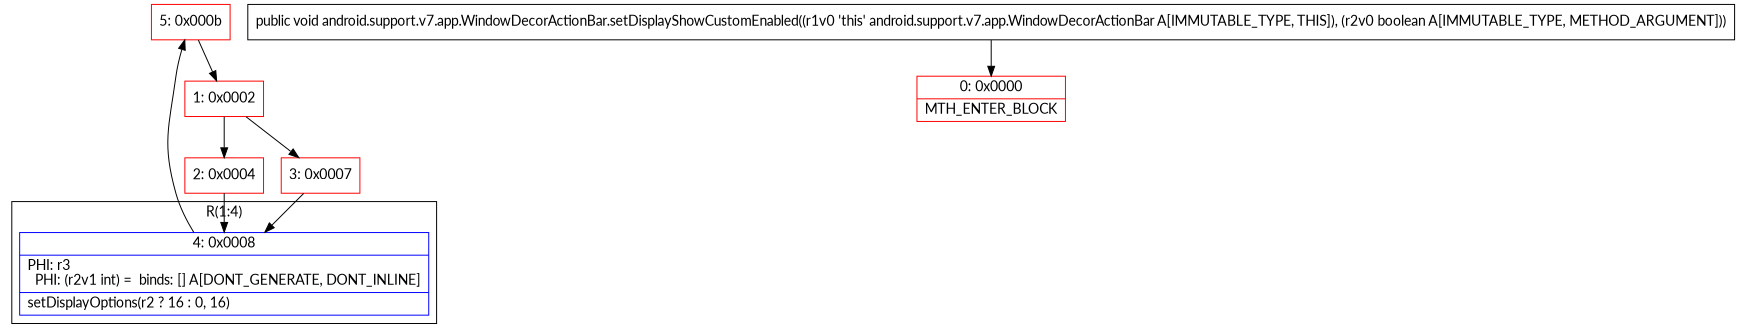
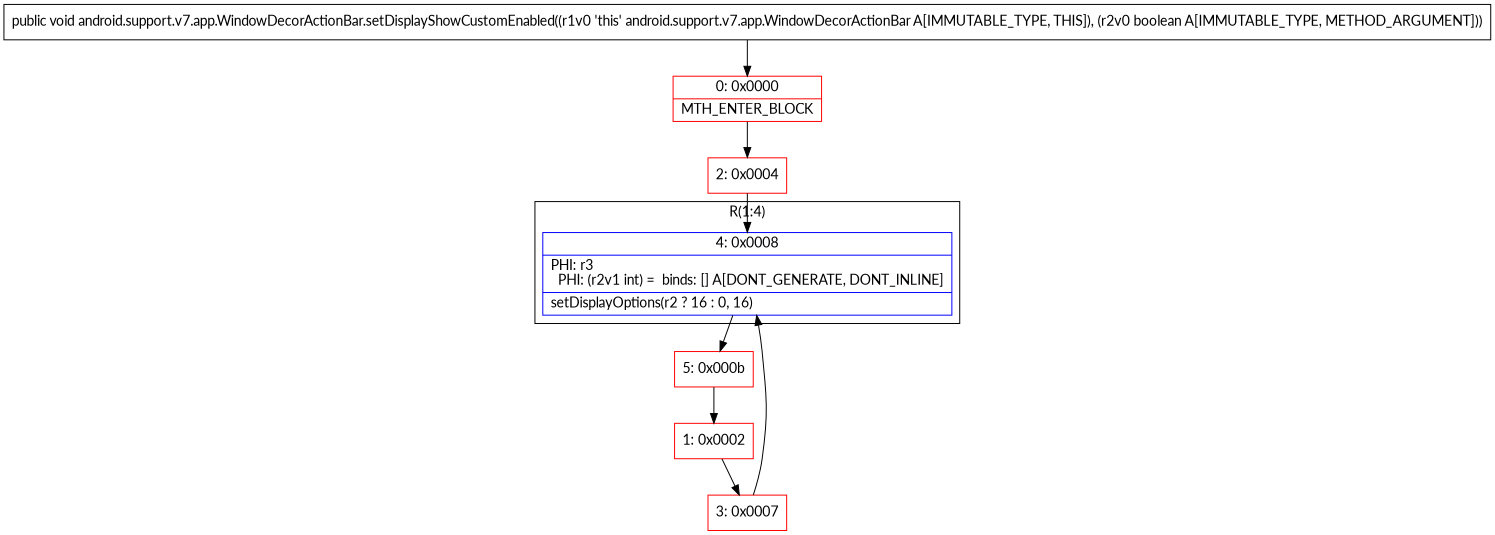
  digraph {
    fontname=Lato
    node [color=red fontname=Lato shape=record]
    edge [fontname=Lato]
    n1 [color=blue label="{4\:\ 0x0008|PHI: r3 \l  PHI: (r2v1 int) =  binds: [] A[DONT_GENERATE, DONT_INLINE]\l|setDisplayOptions(r2 ? 16 : 0, 16)\l}"]
    n2 [label="{5\:\ 0x000b}"]
    n3 [label="{1\:\ 0x0002}"]
    n4 [label="{0\:\ 0x0000|MTH_ENTER_BLOCK\l}"]
    n5 [label="{2\:\ 0x0004}"]
    n6 [label="{3\:\ 0x0007}"]
    n7 [label="{public void android.support.v7.app.WindowDecorActionBar.setDisplayShowCustomEnabled((r1v0 'this' android.support.v7.app.WindowDecorActionBar A[IMMUTABLE_TYPE, THIS]), (r2v0 boolean A[IMMUTABLE_TYPE, METHOD_ARGUMENT])) }" color=""]
    subgraph cluster_1 {
      label="R(1:4)"
      n1
    }
    n1 -> n2
    n2 -> n3
-   n3 -> n5
+   n4 -> n5
    n3 -> n6
    n5 -> n1
    n6 -> n1
    n7 -> n4
  }
